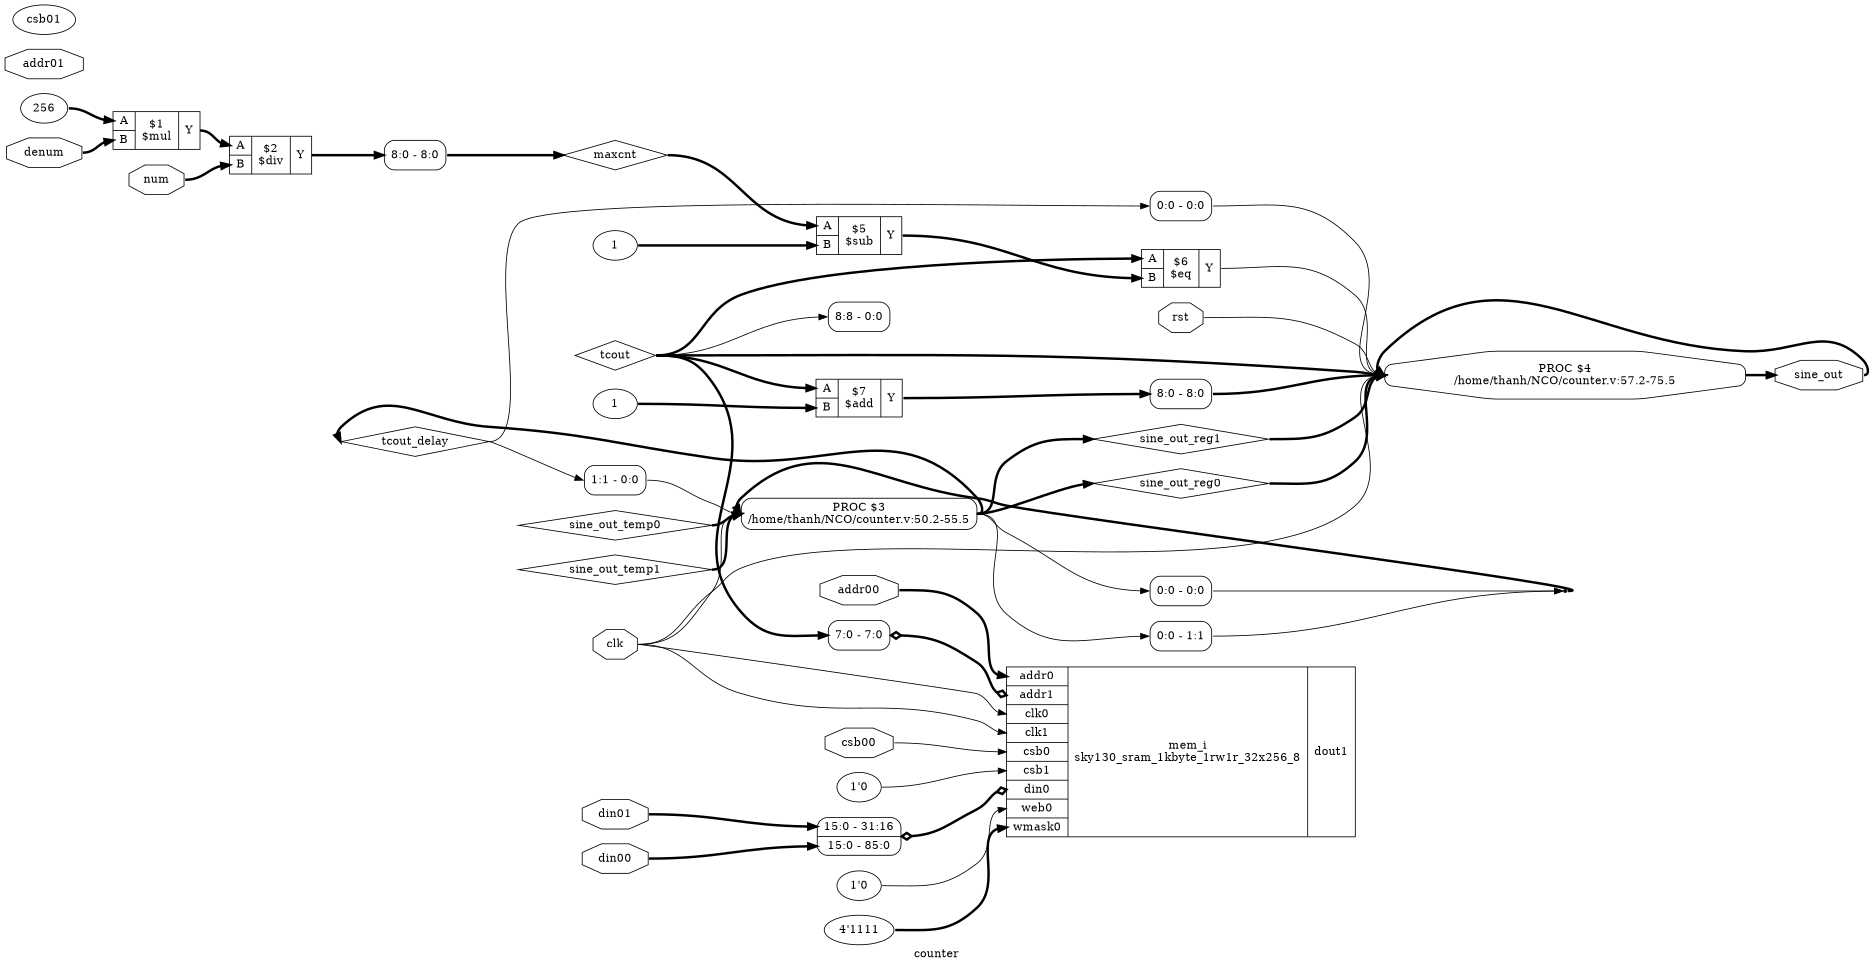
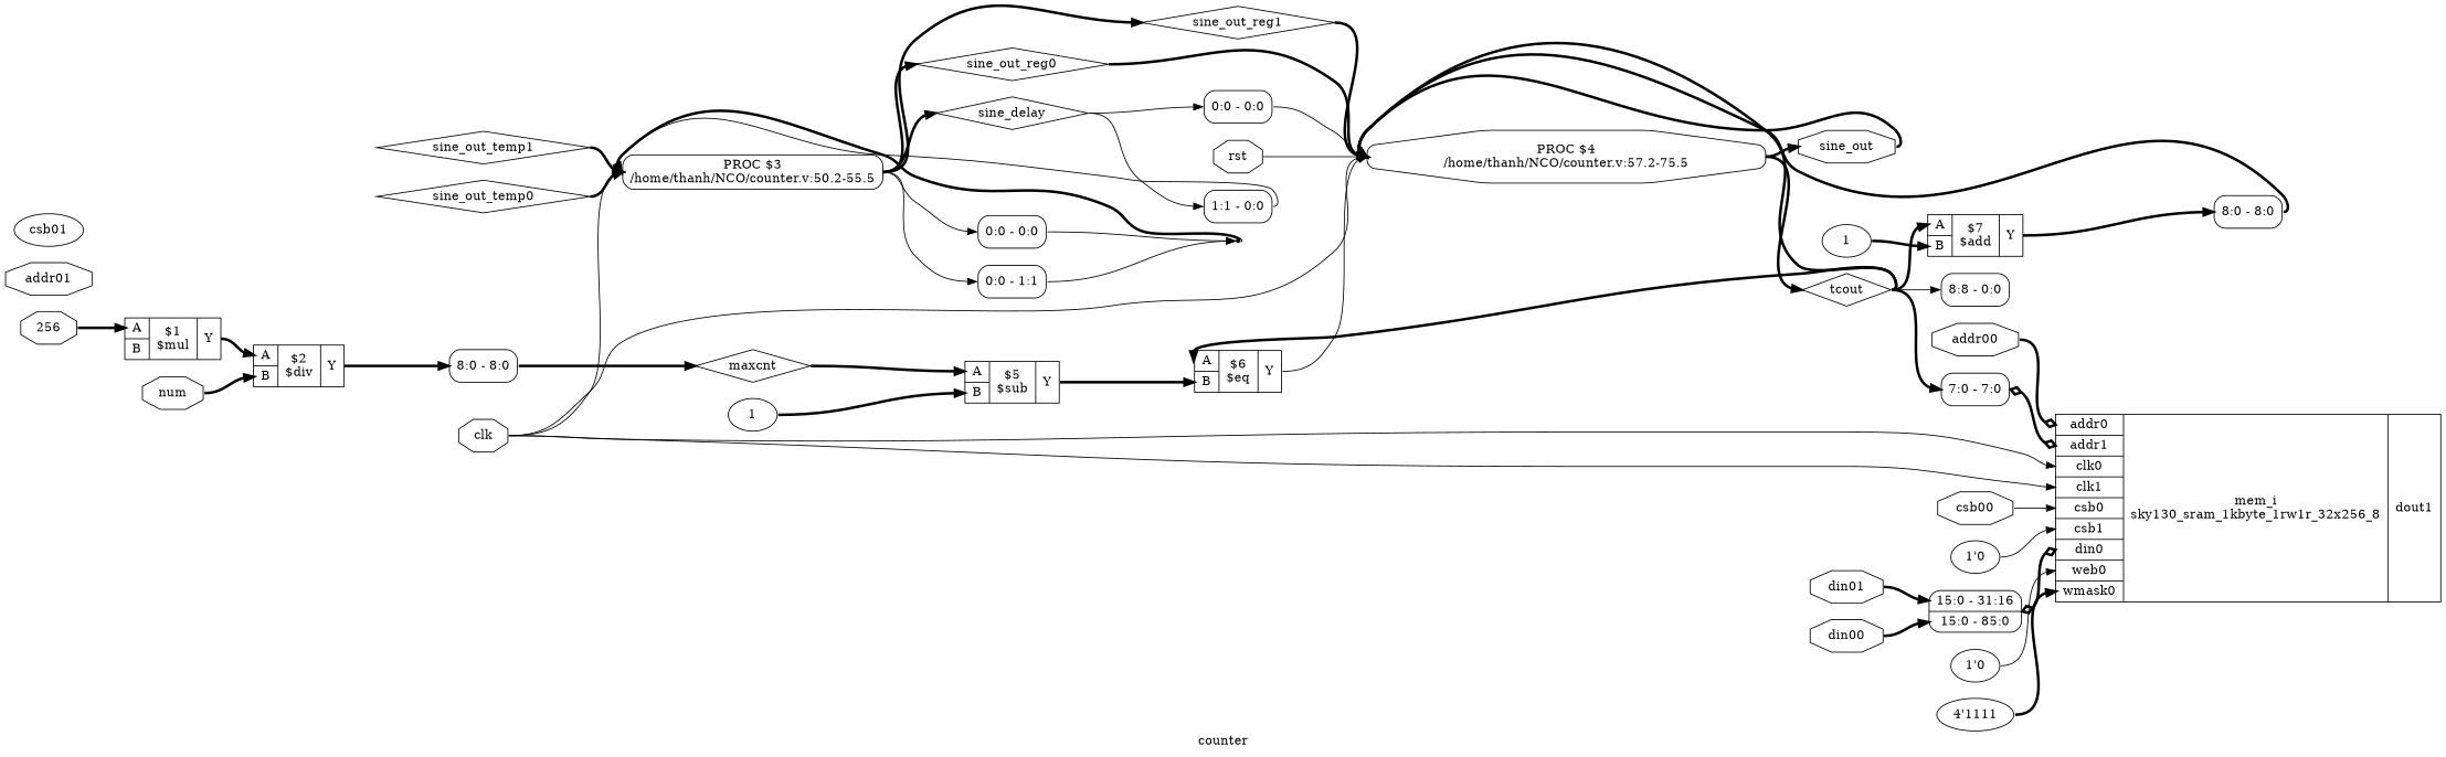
  digraph {
    label=counter
    rankdir=LR
    remincross=true
    node [color=black fontcolor=black shape=record]
    edge [color=black fontcolor=black headport=w style="setlinewidth(3)" tailport=e]
    n11 [label=maxcnt shape=diamond]
    c34 [label="{{<p29> A|<p30> B}|$5\n$sub|{<p31> Y}}" color="" fontcolor=""]
    c33 [label="{{<p29> A|<p30> B}|$6\n$eq|{<p31> Y}}" color="" fontcolor=""]
-   n12 [label=tcout_delay shape=diamond]
+   n12 [label=sine_delay shape=diamond]
    x10 [label="<s0> 0:0 - 0:0 " style=rounded]
    x14 [label="<s0> 1:1 - 0:0 " style=rounded]
    p9 [label="PROC $4\n/home/thanh/NCO/counter.v:57.2-75.5" shape=octagon style=rounded color="" fontcolor=""]
    p12 [label="PROC $3\n/home/thanh/NCO/counter.v:50.2-55.5" shape=box style=rounded color="" fontcolor=""]
    n13 [label=sine_out_reg1 shape=diamond]
    n17 [label=tcout shape=diamond]
    n18 [label=sine_out shape=octagon]
    n14 [label=sine_out_reg0 shape=diamond]
    n15 [label=sine_out_temp1 shape=diamond]
    x15 [label="<s0> 0:0 - 0:0 " style=rounded]
    x16 [label="<s0> 0:0 - 1:1 " style=rounded]
    n16 [label=sine_out_temp0 shape=diamond]
    c32 [label="{{<p29> A|<p30> B}|$7\n$add|{<p31> Y}}" color="" fontcolor=""]
    x3 [label="<s0> 7:0 - 7:0 " style=rounded]
    x13 [label="<s0> 8:8 - 0:0 " style=rounded]
    x11 [label="<s0> 8:0 - 8:0 " style=rounded]
    c45 [label="{{<p35> addr0|<p36> addr1|<p37> clk0|<p38> clk1|<p39> csb0|<p40> csb1|<p41> din0|<p42> web0|<p43> wmask0}|mem_i\nsky130_sram_1kbyte_1rw1r_32x256_8|{<p44> dout1}}" color="" fontcolor=""]
    n19 [label=din01 shape=octagon]
    x5 [label="<s1> 15:0 - 31:16 |<s0> 15:0 - 85:0 " style=rounded]
    n20 [label=din00 shape=octagon]
    n21 [label=addr01 shape=octagon]
    n22 [label=addr00 shape=octagon]
-   n23 [label=denum shape=octagon]
    c47 [label="{{<p29> A|<p30> B}|$1\n$mul|{<p31> Y}}" color="" fontcolor=""]
    c46 [label="{{<p29> A|<p30> B}|$2\n$div|{<p31> Y}}" color="" fontcolor=""]
    n24 [label=num shape=octagon]
    x17 [label="<s0> 8:0 - 8:0 " style=rounded]
    n25 [label=csb01 shape=ellipse]
    n26 [label=csb00 shape=octagon]
    n27 [label=rst shape=octagon]
    n28 [label=clk shape=octagon]
    v0 [label=1 color="" fontcolor="" shape=""]
    v1 [label=1 color="" fontcolor="" shape=""]
    v4 [label="1'0" color="" fontcolor="" shape=""]
    v6 [label="4'1111" color="" fontcolor="" shape=""]
    v7 [label="1'0" color="" fontcolor="" shape=""]
-   v8 [label=256 color="" fontcolor="" shape=""]
+   v8 [label=256 shape=octagon color="" fontcolor=""]
    n6 [shape=point color="" fontcolor=""]
    n11 -> c34 [headport="p29:w"]
    c34 -> c33 [headport="p30:w" tailport="p31:e"]
    c33 -> p9 [tailport="p31:e" style=""]
    n12 -> x10 [headport="s0:w" style=""]
    n12 -> x14 [headport="s0:w" style=""]
    x10 -> p9 [style=""]
    x14 -> p12 [style=""]
+   p9 -> n17
    p9 -> n18
    p12 -> n12
    p12 -> n13
    p12 -> n14
    p12 -> x15 [style=""]
    p12 -> x16 [style=""]
    n13 -> p9
    n17 -> c33 [headport="p29:w"]
    n17 -> p9
    n17 -> c32 [headport="p29:w"]
    n17 -> x3 [headport="s0:w"]
    n17 -> x13 [headport="s0:w" style=""]
    n18 -> p9
    n14 -> p9
    n15 -> p12
    x15 -> n6 [tailport="s0:e" style=""]
    x16 -> n6 [tailport="s0:e" style=""]
    n16 -> p12
    c32 -> x11 [headport="s0:w" tailport="p31:e"]
    x3 -> c45 [arrowhead=odiamond arrowtail=odiamond dir=both headport="p36:w"]
    x11 -> p9
    n19 -> x5 [headport="s1:w"]
    x5 -> c45 [arrowhead=odiamond arrowtail=odiamond dir=both headport="p41:w"]
    n20 -> x5 [headport="s0:w"]
-   n22 -> c45 [headport="p35:w"]
-   n23 -> c47 [headport="p30:w"]
+   n22 -> c45 [headport="p35:w" arrowhead=odiamond]
    c47 -> c46 [headport="p29:w" tailport="p31:e"]
    c46 -> x17 [headport="s0:w" tailport="p31:e"]
    n24 -> c46 [headport="p30:w"]
    x17 -> n11
    n26 -> c45 [headport="p39:w" style=""]
    n27 -> p9 [style=""]
    n28 -> p9 [style=""]
    n28 -> p12 [style=""]
    n28 -> c45 [headport="p37:w" style=""]
    n28 -> c45 [headport="p38:w" style=""]
    v0 -> c32 [headport="p30:w"]
    v1 -> c34 [headport="p30:w"]
    v4 -> c45 [headport="p40:w" style=""]
    v6 -> c45 [headport="p43:w"]
    v7 -> c45 [headport="p42:w" style=""]
    v8 -> c47 [headport="p29:w"]
    n6 -> p12
  }
